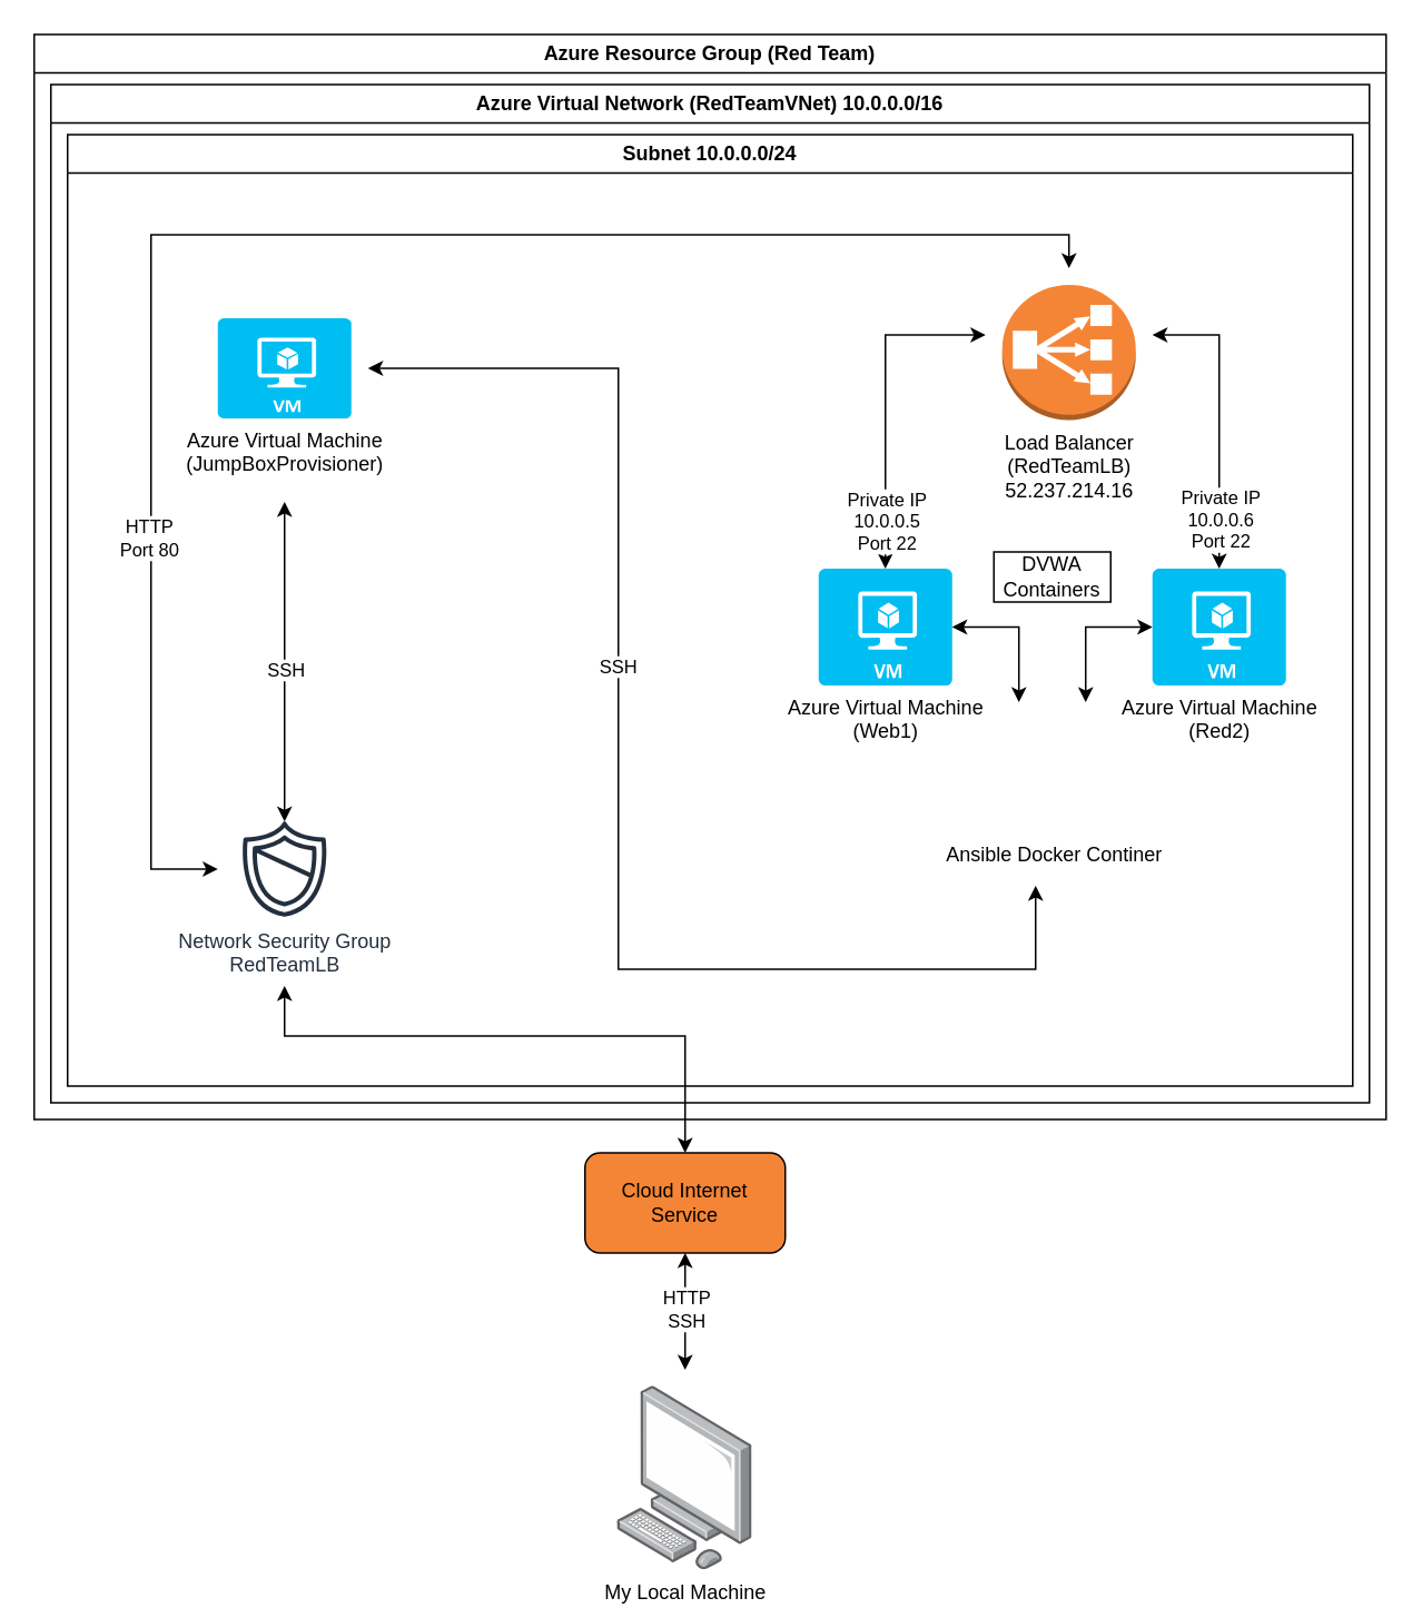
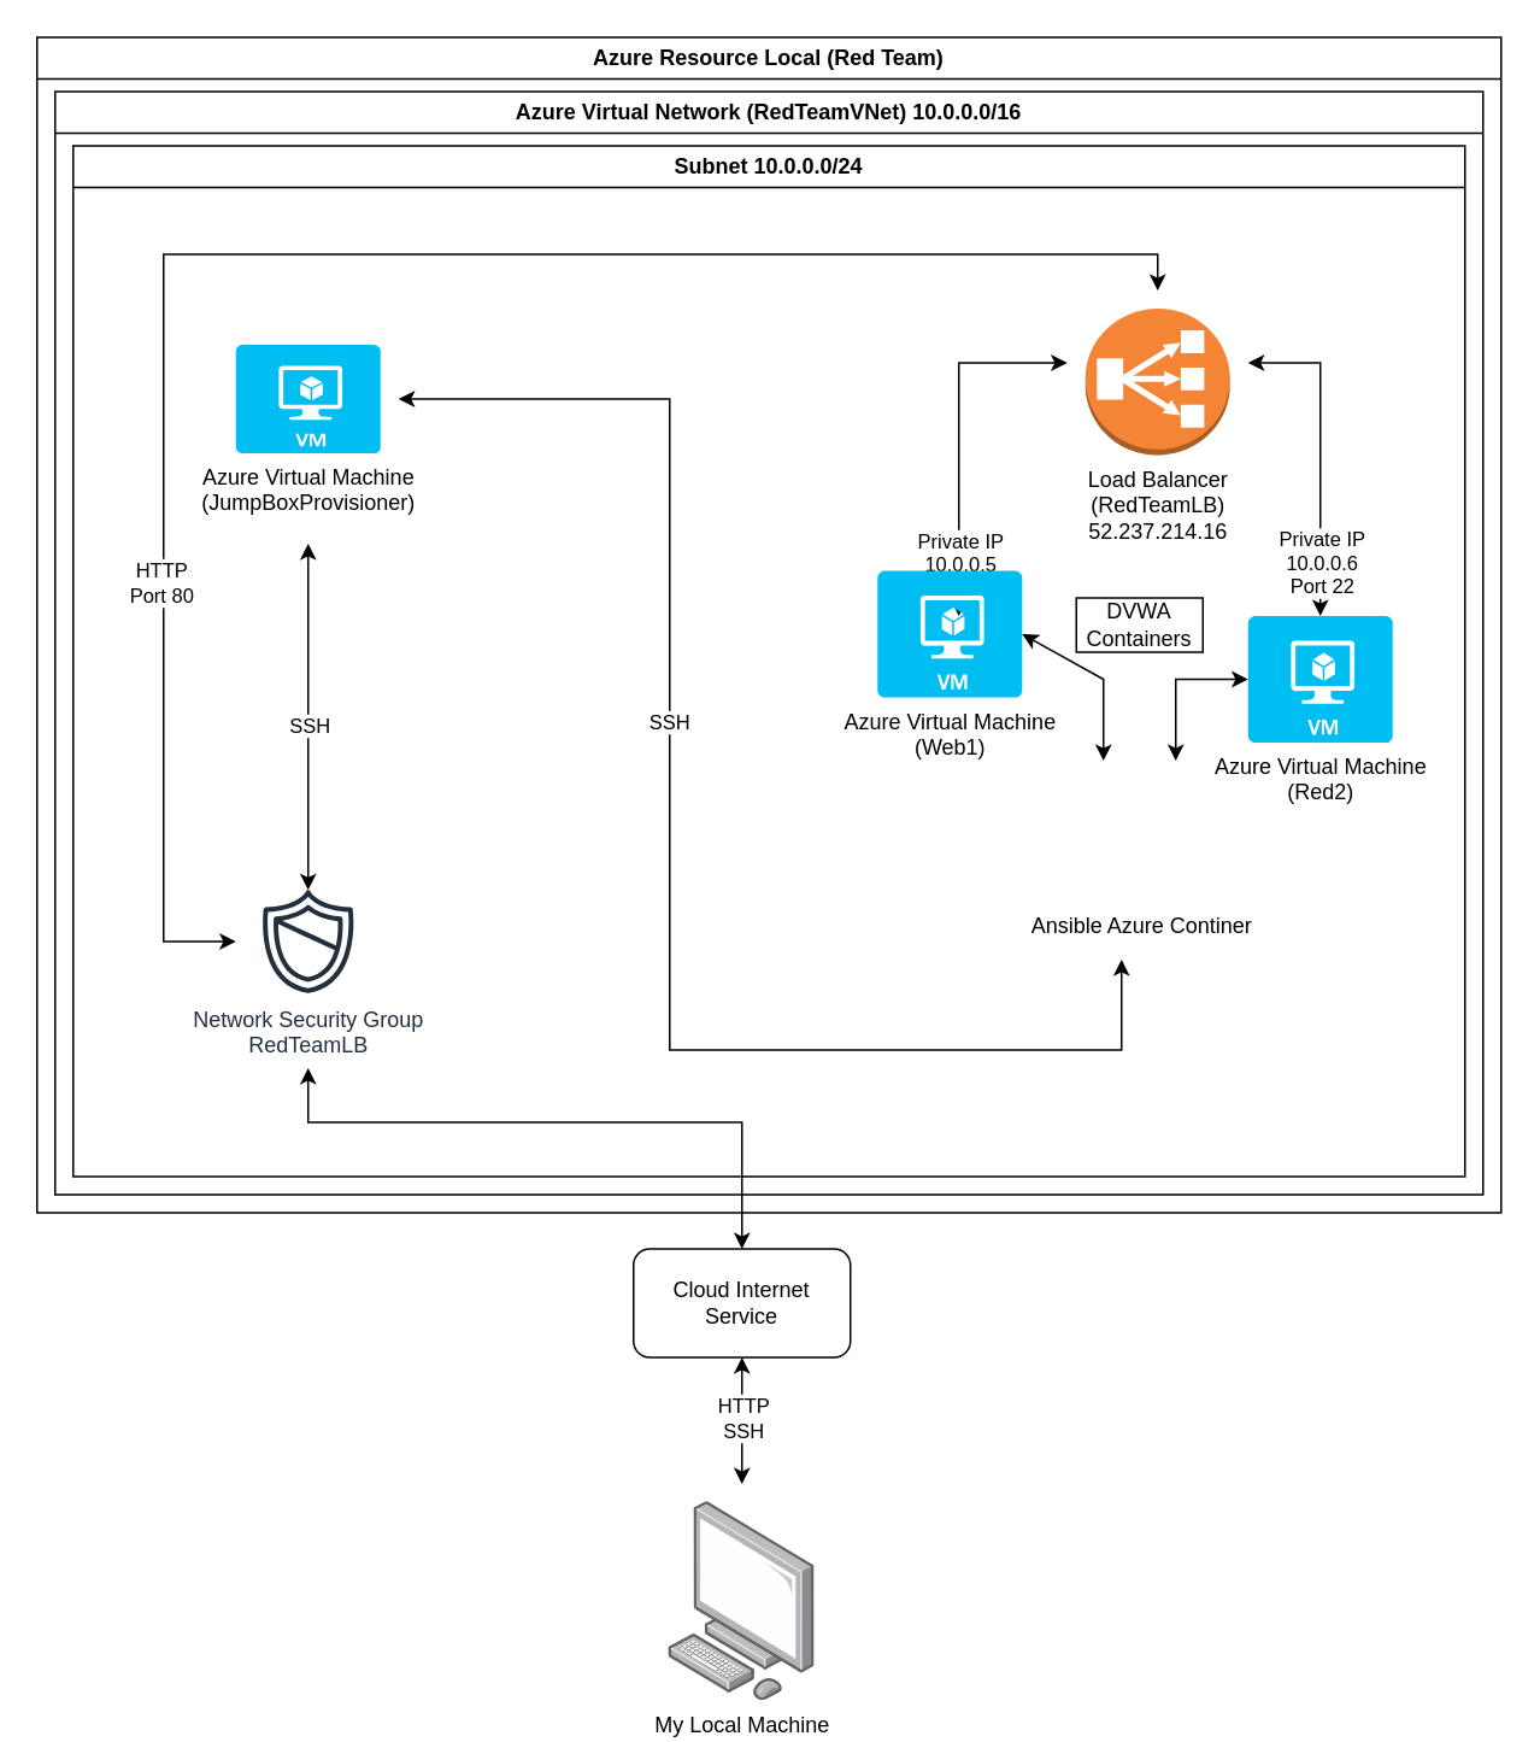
  <mxCell id="0" />
  <mxCell id="1" parent="0" />
- <mxCell id="2" value="Azure Resource Group (Red Team)" style="swimlane;whiteSpace=wrap;html=1;" vertex="1" parent="1"><mxGeometry x="20" y="20" width="810" height="650" as="geometry"><mxRectangle x="10" y="200" width="230" height="30" as="alternateBounds" /></mxGeometry></mxCell>
+ <mxCell id="2" value="Azure Resource Local (Red Team)" style="swimlane;whiteSpace=wrap;html=1;" vertex="1" parent="1"><mxGeometry x="20" y="20" width="810" height="650" as="geometry"><mxRectangle x="10" y="200" width="230" height="30" as="alternateBounds" /></mxGeometry></mxCell>
  <mxCell id="3" value="" style="endArrow=classic;startArrow=classic;html=1;rounded=0;fillColor=#ffe6cc;strokeColor=#000000;" edge="1" parent="2" target="19"><mxGeometry width="50" height="50" relative="1" as="geometry"><mxPoint x="150" y="280" as="sourcePoint" /><mxPoint x="316" y="320" as="targetPoint" /><Array as="points"><mxPoint x="150" y="360" /><mxPoint x="150" y="450" /></Array></mxGeometry></mxCell>
  <mxCell id="4" value="SSH" style="edgeLabel;html=1;align=center;verticalAlign=middle;resizable=0;points=[];" connectable="0" vertex="1" parent="3"><mxGeometry x="0.071" y="2" relative="1" as="geometry"><mxPoint x="-2" y="-3" as="offset" /></mxGeometry></mxCell>
  <mxCell id="5" value="Subnet 10.0.0.0/24" style="swimlane;whiteSpace=wrap;html=1;" vertex="1" parent="2"><mxGeometry x="20" y="60" width="770" height="570" as="geometry"><mxRectangle x="440" y="110" width="140" height="30" as="alternateBounds" /></mxGeometry></mxCell>
  <mxCell id="6" value="" style="endArrow=classic;startArrow=classic;html=1;rounded=0;fillColor=#e1d5e7;strokeColor=#000000;" edge="1" parent="5"><mxGeometry width="50" height="50" relative="1" as="geometry"><mxPoint x="490" y="260" as="sourcePoint" /><mxPoint x="550" y="120" as="targetPoint" /><Array as="points"><mxPoint x="490" y="190" /><mxPoint x="490" y="120" /><mxPoint x="500" y="120" /><mxPoint x="520" y="120" /><mxPoint x="530" y="120" /></Array><mxPoint as="offset" /></mxGeometry></mxCell>
  <mxCell id="7" value="Private IP&lt;div&gt;10.0.0.5&lt;/div&gt;&lt;div&gt;Port 22&lt;/div&gt;" style="edgeLabel;html=1;align=center;verticalAlign=middle;resizable=0;points=[];" connectable="0" vertex="1" parent="6"><mxGeometry x="-0.06" y="-2" relative="1" as="geometry"><mxPoint x="-2" y="65" as="offset" /></mxGeometry></mxCell>
- <mxCell id="8" value="Azure Virtual Machine&lt;div&gt;(Web1)&lt;/div&gt;" style="verticalLabelPosition=bottom;html=1;verticalAlign=top;align=center;strokeColor=none;fillColor=#00BEF2;shape=mxgraph.azure.virtual_machine;" vertex="1" parent="5"><mxGeometry x="450" y="260" width="80" height="70" as="geometry" /></mxCell>
+ <mxCell id="8" value="Azure Virtual Machine&lt;div&gt;(Web1)&lt;/div&gt;" style="verticalLabelPosition=bottom;html=1;verticalAlign=top;align=center;strokeColor=none;fillColor=#00BEF2;shape=mxgraph.azure.virtual_machine;" vertex="1" parent="5"><mxGeometry x="445" y="235" width="80" height="70" as="geometry" /></mxCell>
  <mxCell id="9" value="Azure Virtual Machine&lt;div&gt;(Red2)&lt;/div&gt;" style="verticalLabelPosition=bottom;html=1;verticalAlign=top;align=center;strokeColor=none;fillColor=#00BEF2;shape=mxgraph.azure.virtual_machine;" vertex="1" parent="5"><mxGeometry x="650" y="260" width="80" height="70" as="geometry" /></mxCell>
  <mxCell id="10" value="" style="endArrow=classic;startArrow=classic;html=1;rounded=0;fillColor=#e1d5e7;strokeColor=#000000;exitX=0.5;exitY=0;exitDx=0;exitDy=0;exitPerimeter=0;" edge="1" parent="5" source="9"><mxGeometry width="50" height="50" relative="1" as="geometry"><mxPoint x="680" y="240" as="sourcePoint" /><mxPoint x="650" y="120" as="targetPoint" /><Array as="points"><mxPoint x="690" y="120" /></Array></mxGeometry></mxCell>
  <mxCell id="11" value="Private IP&lt;div&gt;10.0.0.6&lt;/div&gt;&lt;div&gt;Port 22&lt;/div&gt;" style="edgeLabel;html=1;align=center;verticalAlign=middle;resizable=0;points=[];" connectable="0" vertex="1" parent="10"><mxGeometry x="-0.419" relative="1" as="geometry"><mxPoint y="22" as="offset" /></mxGeometry></mxCell>
- <mxCell id="12" value="&lt;div&gt;Ansible Docker Continer&lt;/div&gt;" style="shape=image;html=1;verticalAlign=top;verticalLabelPosition=bottom;labelBackgroundColor=#ffffff;imageAspect=0;aspect=fixed;image=https://cdn2.iconfinder.com/data/icons/boxicons-logos/24/bxl-docker-128.png" vertex="1" parent="5"><mxGeometry x="552" y="340" width="78" height="78" as="geometry" /></mxCell>
+ <mxCell id="12" value="&lt;div&gt;Ansible Azure Continer&lt;/div&gt;" style="shape=image;html=1;verticalAlign=top;verticalLabelPosition=bottom;labelBackgroundColor=#ffffff;imageAspect=0;aspect=fixed;image=https://cdn2.iconfinder.com/data/icons/boxicons-logos/24/bxl-docker-128.png" vertex="1" parent="5"><mxGeometry x="552" y="340" width="78" height="78" as="geometry" /></mxCell>
  <mxCell id="13" value="" style="endArrow=classic;startArrow=classic;html=1;rounded=0;entryX=0;entryY=0.5;entryDx=0;entryDy=0;entryPerimeter=0;" edge="1" parent="5" target="9"><mxGeometry width="50" height="50" relative="1" as="geometry"><mxPoint x="610" y="340" as="sourcePoint" /><mxPoint x="560" y="290" as="targetPoint" /><Array as="points"><mxPoint x="610" y="295" /></Array></mxGeometry></mxCell>
  <mxCell id="14" value="" style="endArrow=classic;startArrow=classic;html=1;rounded=0;entryX=1;entryY=0.5;entryDx=0;entryDy=0;entryPerimeter=0;" edge="1" parent="5" target="8"><mxGeometry width="50" height="50" relative="1" as="geometry"><mxPoint x="570" y="340" as="sourcePoint" /><mxPoint x="610" y="295" as="targetPoint" /><Array as="points"><mxPoint x="570" y="295" /></Array></mxGeometry></mxCell>
  <mxCell id="15" value="DVWA Containers" style="whiteSpace=wrap;html=1;" vertex="1" parent="5"><mxGeometry x="555" y="250" width="70" height="30" as="geometry" /></mxCell>
- <mxCell id="16" value="Cloud Internet Service" style="rounded=1;whiteSpace=wrap;html=1;fillColor=#f58536;" vertex="1" parent="1"><mxGeometry x="350" y="690" width="120" height="60" as="geometry" /></mxCell>
+ <mxCell id="16" value="Cloud Internet Service" style="rounded=1;whiteSpace=wrap;html=1;" vertex="1" parent="1"><mxGeometry x="350" y="690" width="120" height="60" as="geometry" /></mxCell>
  <mxCell id="17" value="" style="endArrow=classic;startArrow=classic;html=1;rounded=0;exitX=0.5;exitY=0;exitDx=0;exitDy=0;fillColor=#fff2cc;strokeColor=#000000;" edge="1" parent="1" source="16"><mxGeometry width="50" height="50" relative="1" as="geometry"><mxPoint x="410" y="490" as="sourcePoint" /><mxPoint x="170" y="590" as="targetPoint" /><Array as="points"><mxPoint x="410" y="620" /><mxPoint x="170" y="620" /></Array></mxGeometry></mxCell>
  <mxCell id="18" value="Azure Virtual Network (RedTeamVNet) 10.0.0.0/16" style="swimlane;whiteSpace=wrap;html=1;" vertex="1" parent="1"><mxGeometry x="30" y="50" width="790" height="610" as="geometry" /></mxCell>
  <mxCell id="19" value="Network Security Group&lt;br&gt;RedTeamLB" style="sketch=0;outlineConnect=0;fontColor=#232F3E;gradientColor=none;fillColor=#232F3D;strokeColor=none;dashed=0;verticalLabelPosition=bottom;verticalAlign=top;align=center;html=1;fontSize=12;fontStyle=0;aspect=fixed;pointerEvents=1;shape=mxgraph.aws4.shield2;" vertex="1" parent="18"><mxGeometry x="110" y="440" width="60" height="60" as="geometry" /></mxCell>
  <mxCell id="20" value="Azure Virtual Machine&lt;div&gt;(&lt;span style=&quot;background-color: initial;&quot;&gt;JumpBoxProvisioner)&lt;/span&gt;&lt;/div&gt;&lt;div&gt;&lt;br&gt;&lt;/div&gt;" style="verticalLabelPosition=bottom;html=1;verticalAlign=top;align=center;strokeColor=none;fillColor=#00BEF2;shape=mxgraph.azure.virtual_machine;" vertex="1" parent="18"><mxGeometry x="100" y="140" width="80" height="60" as="geometry" /></mxCell>
  <mxCell id="21" value="Load Balancer&lt;div&gt;(RedTeamLB)&lt;/div&gt;&lt;div&gt;52.237.214.16&lt;br&gt;&lt;/div&gt;" style="outlineConnect=0;dashed=0;verticalLabelPosition=bottom;verticalAlign=top;align=center;html=1;shape=mxgraph.aws3.classic_load_balancer;fillColor=#F58536;gradientColor=none;" vertex="1" parent="18"><mxGeometry x="570" y="120" width="80" height="81" as="geometry" /></mxCell>
  <mxCell id="22" value="" style="endArrow=classic;startArrow=classic;html=1;rounded=0;" edge="1" parent="1"><mxGeometry width="50" height="50" relative="1" as="geometry"><mxPoint x="130" y="520" as="sourcePoint" /><mxPoint x="640" y="160" as="targetPoint" /><Array as="points"><mxPoint x="90" y="520" /><mxPoint x="90" y="140" /><mxPoint x="640" y="140" /></Array></mxGeometry></mxCell>
  <mxCell id="23" value="HTTP&lt;div&gt;Port 80&lt;/div&gt;" style="edgeLabel;html=1;align=center;verticalAlign=middle;resizable=0;points=[];" connectable="0" vertex="1" parent="22"><mxGeometry x="-0.518" y="2" relative="1" as="geometry"><mxPoint as="offset" /></mxGeometry></mxCell>
  <mxCell id="24" value="" style="endArrow=classic;startArrow=classic;html=1;rounded=0;" edge="1" parent="1"><mxGeometry width="50" height="50" relative="1" as="geometry"><mxPoint x="220" y="220" as="sourcePoint" /><mxPoint x="620" y="530" as="targetPoint" /><Array as="points"><mxPoint x="370" y="220" /><mxPoint x="370" y="580" /><mxPoint x="620" y="580" /></Array></mxGeometry></mxCell>
  <mxCell id="25" value="SSH" style="edgeLabel;html=1;align=center;verticalAlign=middle;resizable=0;points=[];" connectable="0" vertex="1" parent="24"><mxGeometry x="-0.191" y="-1" relative="1" as="geometry"><mxPoint as="offset" /></mxGeometry></mxCell>
  <mxCell id="26" value="" style="endArrow=classic;startArrow=classic;html=1;rounded=0;strokeColor=#000000;" edge="1" parent="1"><mxGeometry width="50" height="50" relative="1" as="geometry"><mxPoint x="410" y="820" as="sourcePoint" /><mxPoint x="410" y="750" as="targetPoint" /></mxGeometry></mxCell>
  <mxCell id="27" value="HTTP&lt;div&gt;SSH&lt;/div&gt;" style="edgeLabel;html=1;align=center;verticalAlign=middle;resizable=0;points=[];" connectable="0" vertex="1" parent="26"><mxGeometry x="0.052" y="-2" relative="1" as="geometry"><mxPoint x="-2" as="offset" /></mxGeometry></mxCell>
  <mxCell id="28" value="My Local Machine" style="image;points=[];aspect=fixed;html=1;align=center;shadow=0;dashed=0;image=img/lib/allied_telesis/computer_and_terminals/Personal_Computer.svg;" vertex="1" parent="1"><mxGeometry x="369.41" y="830" width="81.17" height="110" as="geometry" /></mxCell>
